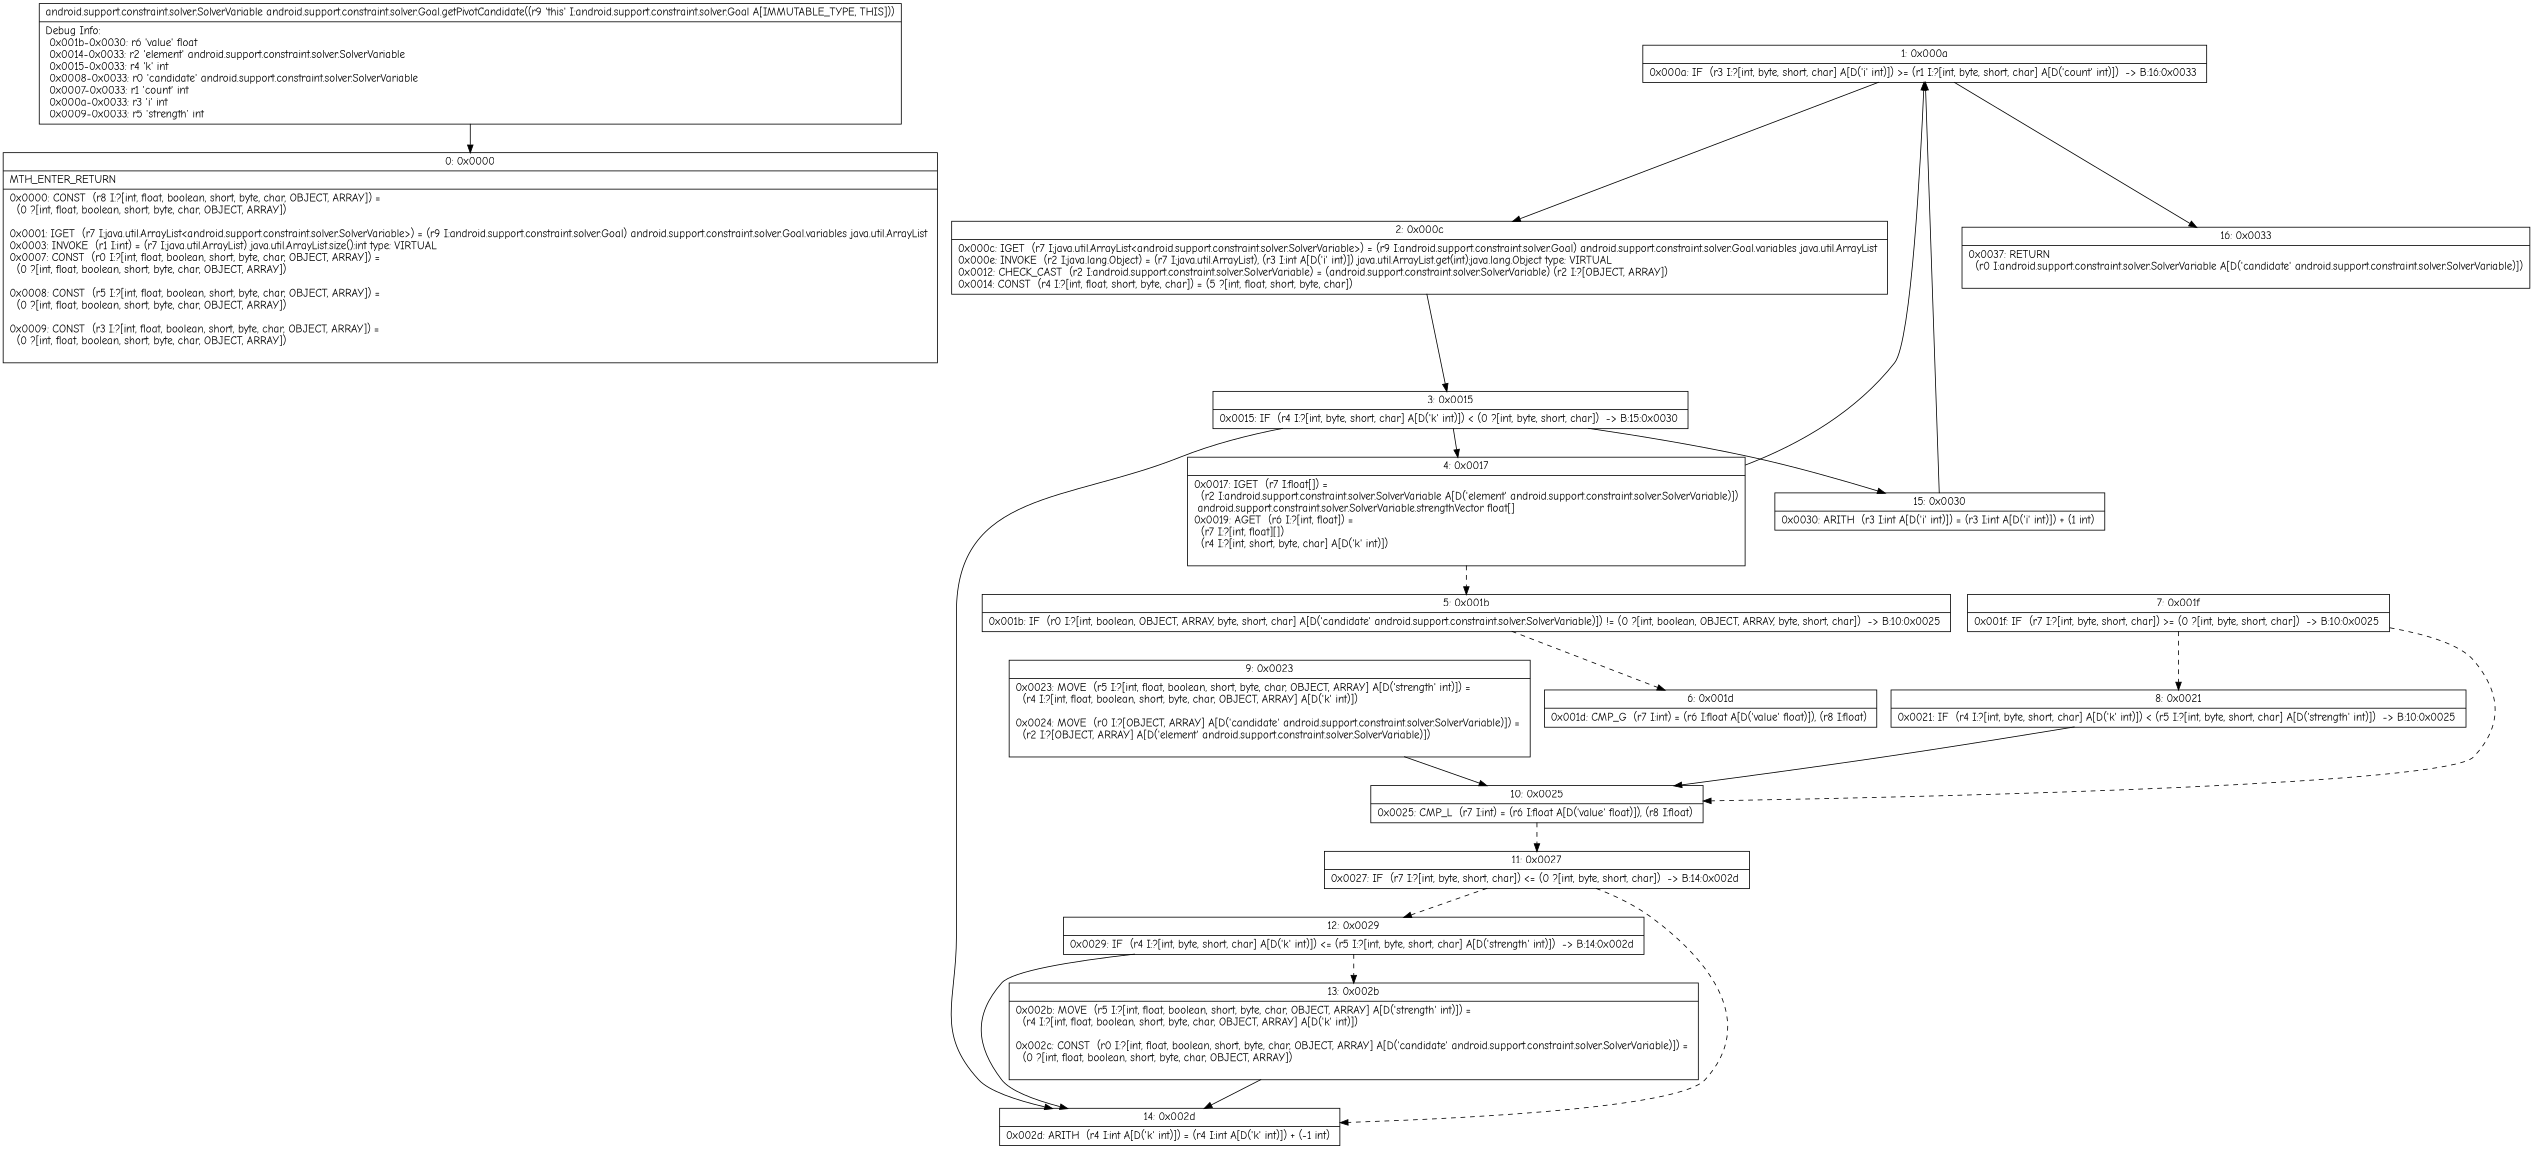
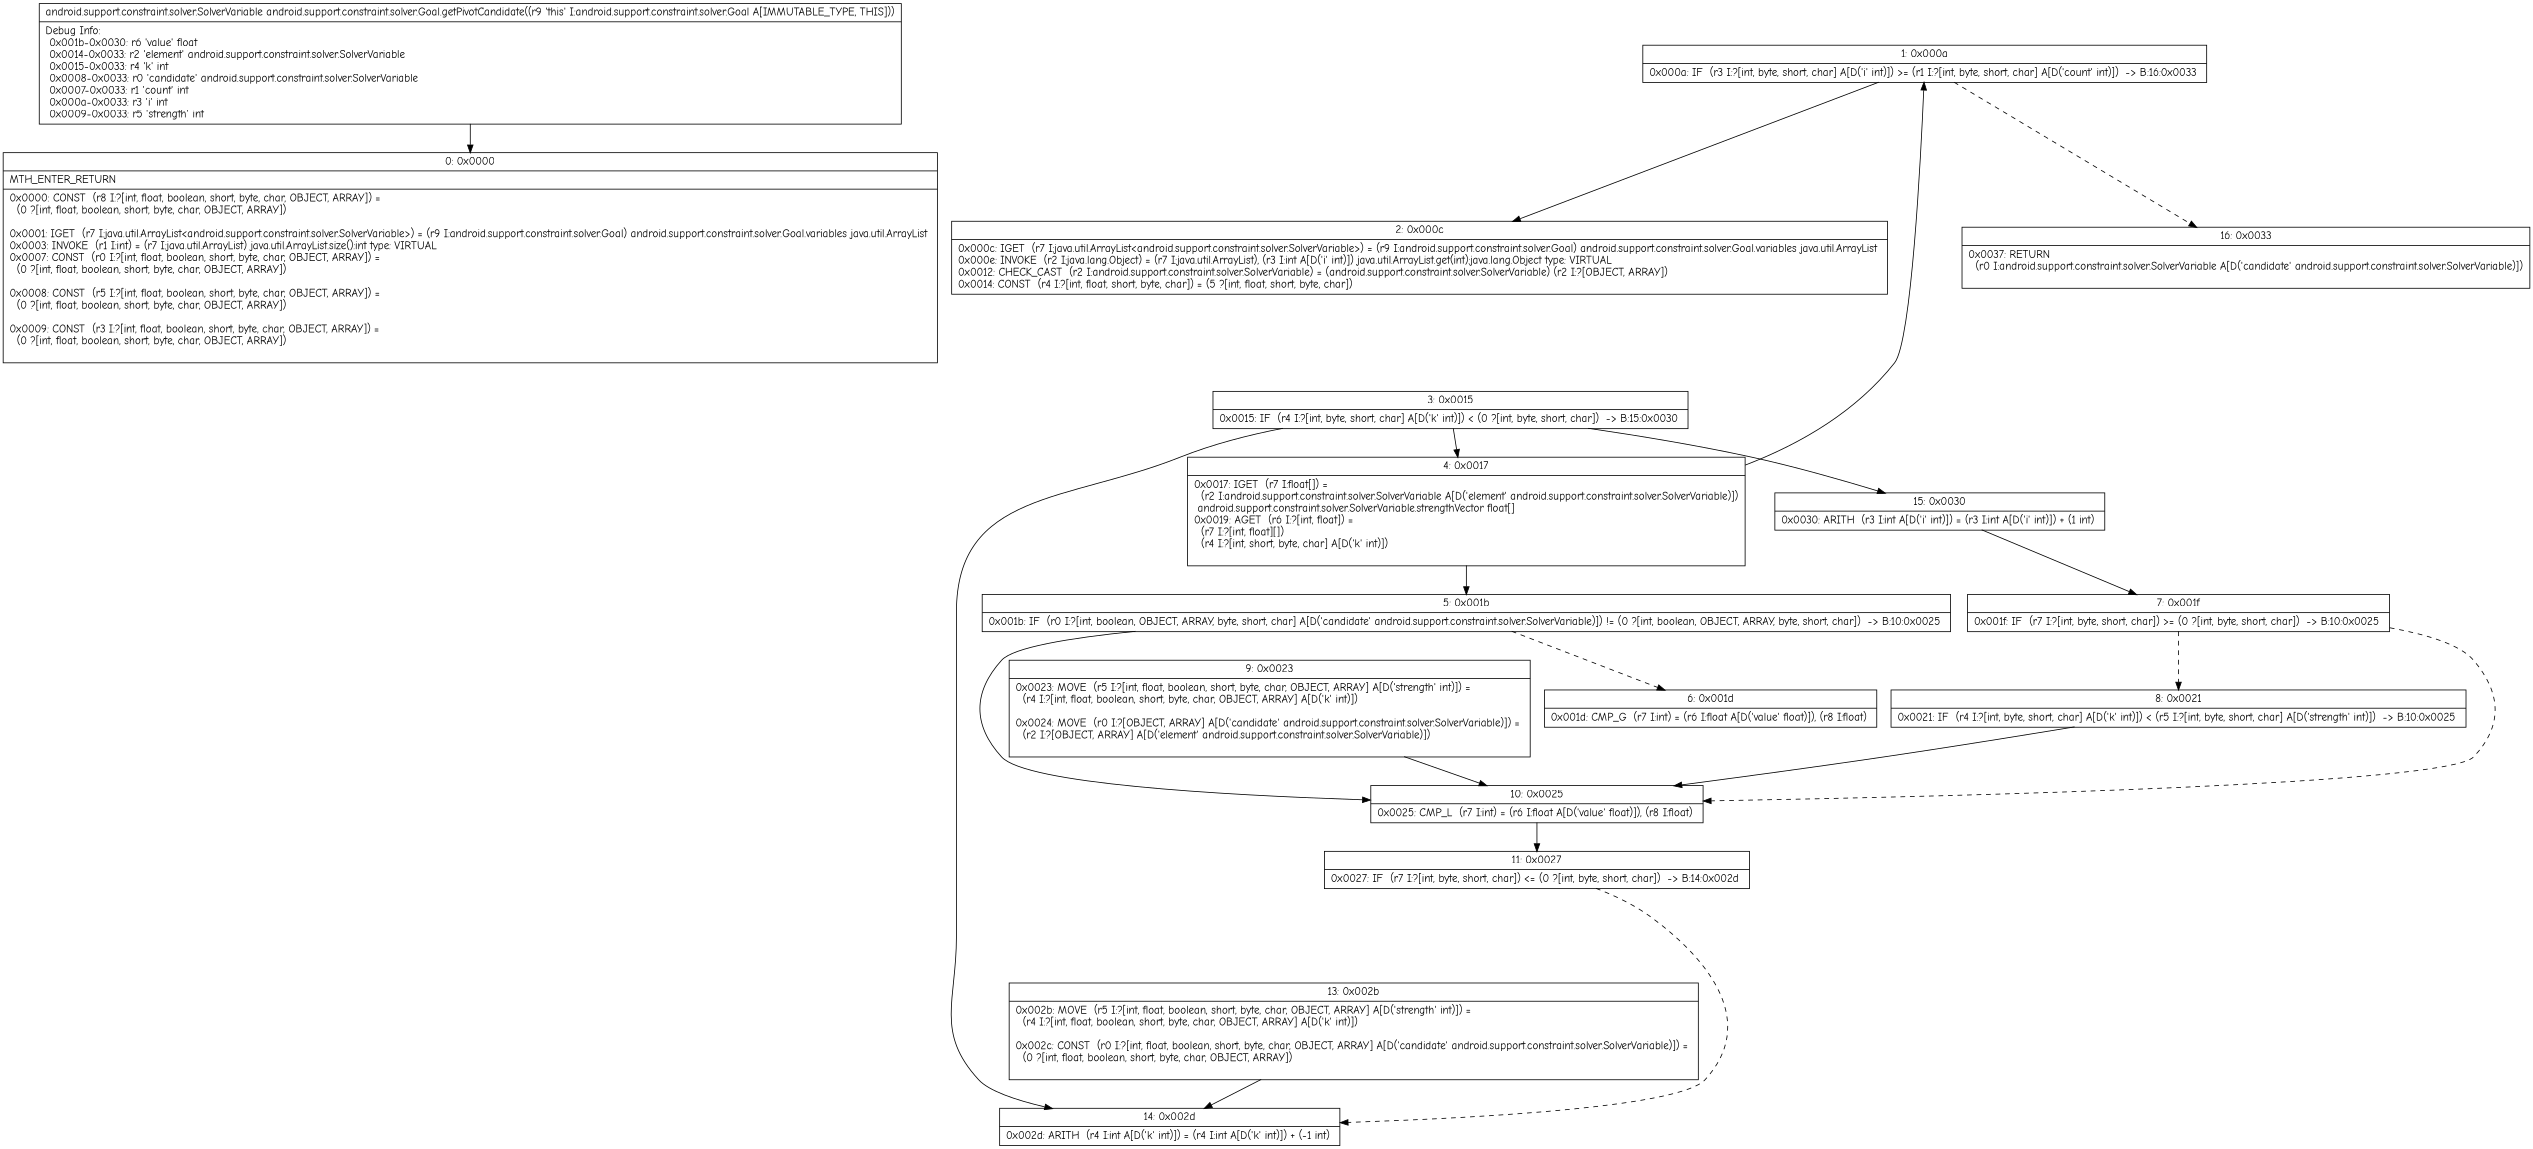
  digraph {
    fontname="Comic Neue"
    node [fontname="Comic Neue" shape=record]
    edge [fontname="Comic Neue"]
    n1 [label="{0\:\ 0x0000|MTH_ENTER_RETURN\l|0x0000: CONST  (r8 I:?[int, float, boolean, short, byte, char, OBJECT, ARRAY]) = \l  (0 ?[int, float, boolean, short, byte, char, OBJECT, ARRAY])\l \l0x0001: IGET  (r7 I:java.util.ArrayList\<android.support.constraint.solver.SolverVariable\>) = (r9 I:android.support.constraint.solver.Goal) android.support.constraint.solver.Goal.variables java.util.ArrayList \l0x0003: INVOKE  (r1 I:int) = (r7 I:java.util.ArrayList) java.util.ArrayList.size():int type: VIRTUAL \l0x0007: CONST  (r0 I:?[int, float, boolean, short, byte, char, OBJECT, ARRAY]) = \l  (0 ?[int, float, boolean, short, byte, char, OBJECT, ARRAY])\l \l0x0008: CONST  (r5 I:?[int, float, boolean, short, byte, char, OBJECT, ARRAY]) = \l  (0 ?[int, float, boolean, short, byte, char, OBJECT, ARRAY])\l \l0x0009: CONST  (r3 I:?[int, float, boolean, short, byte, char, OBJECT, ARRAY]) = \l  (0 ?[int, float, boolean, short, byte, char, OBJECT, ARRAY])\l \l}"]
    n2 [label="{1\:\ 0x000a|0x000a: IF  (r3 I:?[int, byte, short, char] A[D('i' int)]) \>= (r1 I:?[int, byte, short, char] A[D('count' int)])  \-\> B:16:0x0033 \l}"]
    n3 [label="{2\:\ 0x000c|0x000c: IGET  (r7 I:java.util.ArrayList\<android.support.constraint.solver.SolverVariable\>) = (r9 I:android.support.constraint.solver.Goal) android.support.constraint.solver.Goal.variables java.util.ArrayList \l0x000e: INVOKE  (r2 I:java.lang.Object) = (r7 I:java.util.ArrayList), (r3 I:int A[D('i' int)]) java.util.ArrayList.get(int):java.lang.Object type: VIRTUAL \l0x0012: CHECK_CAST  (r2 I:android.support.constraint.solver.SolverVariable) = (android.support.constraint.solver.SolverVariable) (r2 I:?[OBJECT, ARRAY]) \l0x0014: CONST  (r4 I:?[int, float, short, byte, char]) = (5 ?[int, float, short, byte, char]) \l}"]
    n4 [label="{16\:\ 0x0033|0x0037: RETURN  \l  (r0 I:android.support.constraint.solver.SolverVariable A[D('candidate' android.support.constraint.solver.SolverVariable)])\l \l}"]
    n5 [label="{3\:\ 0x0015|0x0015: IF  (r4 I:?[int, byte, short, char] A[D('k' int)]) \< (0 ?[int, byte, short, char])  \-\> B:15:0x0030 \l}"]
    n6 [label="{4\:\ 0x0017|0x0017: IGET  (r7 I:float[]) = \l  (r2 I:android.support.constraint.solver.SolverVariable A[D('element' android.support.constraint.solver.SolverVariable)])\l android.support.constraint.solver.SolverVariable.strengthVector float[] \l0x0019: AGET  (r6 I:?[int, float]) = \l  (r7 I:?[int, float][])\l  (r4 I:?[int, short, byte, char] A[D('k' int)])\l \l}"]
    n7 [label="{15\:\ 0x0030|0x0030: ARITH  (r3 I:int A[D('i' int)]) = (r3 I:int A[D('i' int)]) + (1 int) \l}"]
    n8 [label="{14\:\ 0x002d|0x002d: ARITH  (r4 I:int A[D('k' int)]) = (r4 I:int A[D('k' int)]) + (\-1 int) \l}"]
    n9 [label="{5\:\ 0x001b|0x001b: IF  (r0 I:?[int, boolean, OBJECT, ARRAY, byte, short, char] A[D('candidate' android.support.constraint.solver.SolverVariable)]) != (0 ?[int, boolean, OBJECT, ARRAY, byte, short, char])  \-\> B:10:0x0025 \l}"]
    n10 [label="{6\:\ 0x001d|0x001d: CMP_G  (r7 I:int) = (r6 I:float A[D('value' float)]), (r8 I:float) \l}"]
    n11 [label="{10\:\ 0x0025|0x0025: CMP_L  (r7 I:int) = (r6 I:float A[D('value' float)]), (r8 I:float) \l}"]
    n12 [label="{11\:\ 0x0027|0x0027: IF  (r7 I:?[int, byte, short, char]) \<= (0 ?[int, byte, short, char])  \-\> B:14:0x002d \l}"]
    n13 [label="{7\:\ 0x001f|0x001f: IF  (r7 I:?[int, byte, short, char]) \>= (0 ?[int, byte, short, char])  \-\> B:10:0x0025 \l}"]
    n14 [label="{8\:\ 0x0021|0x0021: IF  (r4 I:?[int, byte, short, char] A[D('k' int)]) \< (r5 I:?[int, byte, short, char] A[D('strength' int)])  \-\> B:10:0x0025 \l}"]
    n15 [label="{9\:\ 0x0023|0x0023: MOVE  (r5 I:?[int, float, boolean, short, byte, char, OBJECT, ARRAY] A[D('strength' int)]) = \l  (r4 I:?[int, float, boolean, short, byte, char, OBJECT, ARRAY] A[D('k' int)])\l \l0x0024: MOVE  (r0 I:?[OBJECT, ARRAY] A[D('candidate' android.support.constraint.solver.SolverVariable)]) = \l  (r2 I:?[OBJECT, ARRAY] A[D('element' android.support.constraint.solver.SolverVariable)])\l \l}"]
-   n16 [label="{12\:\ 0x0029|0x0029: IF  (r4 I:?[int, byte, short, char] A[D('k' int)]) \<= (r5 I:?[int, byte, short, char] A[D('strength' int)])  \-\> B:14:0x002d \l}"]
    n17 [label="{13\:\ 0x002b|0x002b: MOVE  (r5 I:?[int, float, boolean, short, byte, char, OBJECT, ARRAY] A[D('strength' int)]) = \l  (r4 I:?[int, float, boolean, short, byte, char, OBJECT, ARRAY] A[D('k' int)])\l \l0x002c: CONST  (r0 I:?[int, float, boolean, short, byte, char, OBJECT, ARRAY] A[D('candidate' android.support.constraint.solver.SolverVariable)]) = \l  (0 ?[int, float, boolean, short, byte, char, OBJECT, ARRAY])\l \l}"]
    n18 [label="{android.support.constraint.solver.SolverVariable android.support.constraint.solver.Goal.getPivotCandidate((r9 'this' I:android.support.constraint.solver.Goal A[IMMUTABLE_TYPE, THIS]))  | Debug Info:\l  0x001b\-0x0030: r6 'value' float\l  0x0014\-0x0033: r2 'element' android.support.constraint.solver.SolverVariable\l  0x0015\-0x0033: r4 'k' int\l  0x0008\-0x0033: r0 'candidate' android.support.constraint.solver.SolverVariable\l  0x0007\-0x0033: r1 'count' int\l  0x000a\-0x0033: r3 'i' int\l  0x0009\-0x0033: r5 'strength' int\l}"]
    n2 -> n3 [style=solid]
-   n2 -> n4
-   n3 -> n5
+   n2 -> n4 [style=dashed]
    n5 -> n6 [style=solid]
    n5 -> n7
    n5 -> n8
    n6 -> n2
-   n6 -> n9 [style=dashed]
-   n7 -> n2
+   n6 -> n9
+   n7 -> n13
    n9 -> n10 [style=dashed]
-   n11 -> n12 [style=dashed]
+   n9 -> n11
+   n11 -> n12
    n12 -> n8 [style=dashed]
-   n12 -> n16 [style=dashed]
    n13 -> n11 [style=dashed]
    n13 -> n14 [style=dashed]
    n14 -> n11
    n15 -> n11
-   n16 -> n8
-   n16 -> n17 [style=dashed]
    n17 -> n8
    n18 -> n1
  }
